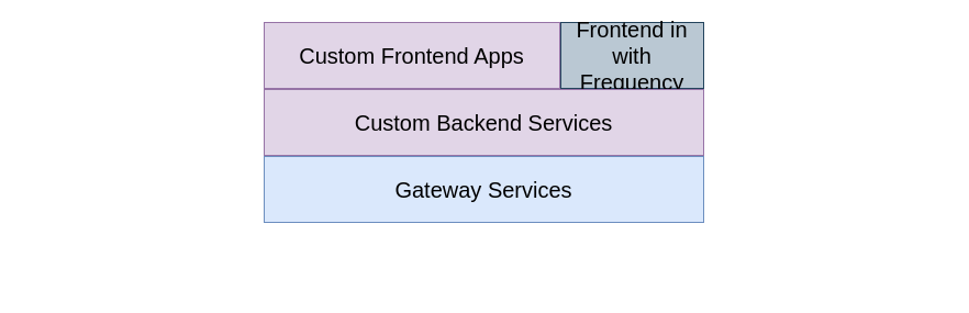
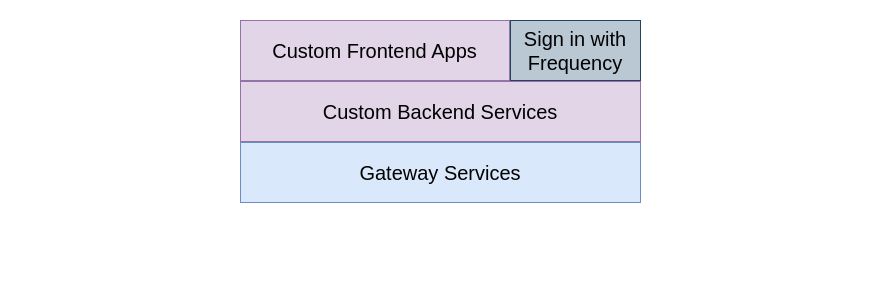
  <mxCell id="0" />
  <mxCell id="1" parent="0" />
  <mxCell id="2" value="width" style="text;html=1;align=center;verticalAlign=middle;whiteSpace=wrap;rounded=0;fontFamily=Architects Daughter;fontSource=https%3A%2F%2Ffonts.googleapis.com%2Fcss%3Ffamily%3DArchitects%2BDaughter;" vertex="1" parent="1"><mxGeometry x="20" y="20" width="840" height="30" as="geometry" /></mxCell>
  <mxCell id="3" value="" style="group" vertex="1" connectable="0" parent="1"><mxGeometry x="240" y="20" width="400" height="243" as="geometry" /></mxCell>
  <mxCell id="4" value="Gateway Services" style="shape=label;whiteSpace=wrap;html=1;fixedSize=1;rounded=0;strokeColor=#6c8ebf;align=center;verticalAlign=middle;fontFamily=Helvetica;fontSize=20;fillColor=#dae8fc;" parent="3" vertex="1"><mxGeometry y="122" width="400" height="60" as="geometry" /></mxCell>
  <mxCell id="5" value="Custom Frontend Apps" style="rounded=0;whiteSpace=wrap;html=1;fontSize=20;fillColor=#e1d5e7;strokeColor=#9673a6;fontFamily=Helvetica;" parent="3" vertex="1"><mxGeometry width="269" height="60" as="geometry" /></mxCell>
- <mxCell id="6" value="Frontend in with Frequency" style="shape=label;whiteSpace=wrap;html=1;fixedSize=1;rounded=0;strokeColor=#23445d;align=center;verticalAlign=middle;fontFamily=Helvetica;fontSize=20;fillColor=#bac8d3;" parent="3" vertex="1"><mxGeometry x="270" width="130" height="60" as="geometry" /></mxCell>
+ <mxCell id="6" value="Sign in with Frequency" style="shape=label;whiteSpace=wrap;html=1;fixedSize=1;rounded=0;strokeColor=#23445d;align=center;verticalAlign=middle;fontFamily=Helvetica;fontSize=20;fillColor=#bac8d3;" parent="3" vertex="1"><mxGeometry x="270" width="130" height="60" as="geometry" /></mxCell>
  <mxCell id="7" value="Custom Backend Services" style="rounded=0;whiteSpace=wrap;html=1;fontSize=20;fillColor=#e1d5e7;strokeColor=#9673a6;fontFamily=Helvetica;" parent="3" vertex="1"><mxGeometry y="61" width="400" height="60" as="geometry" /></mxCell>
